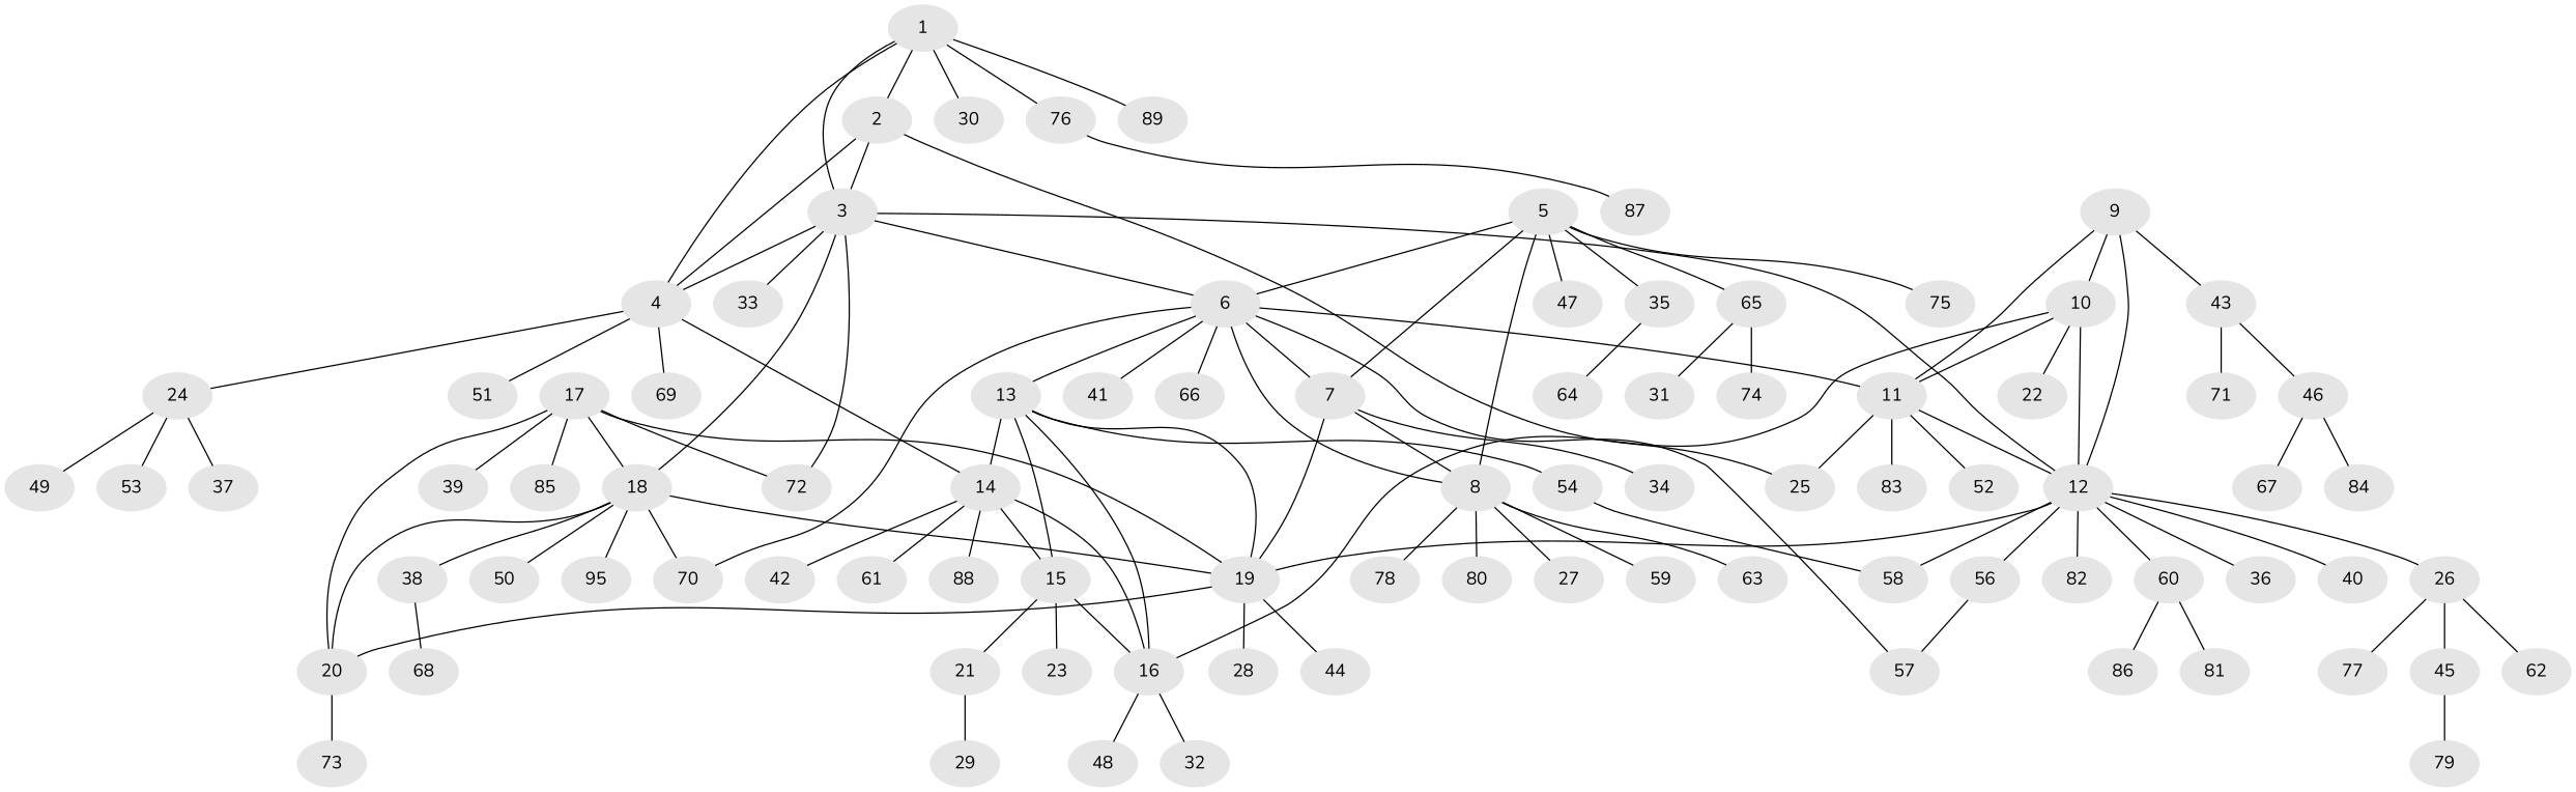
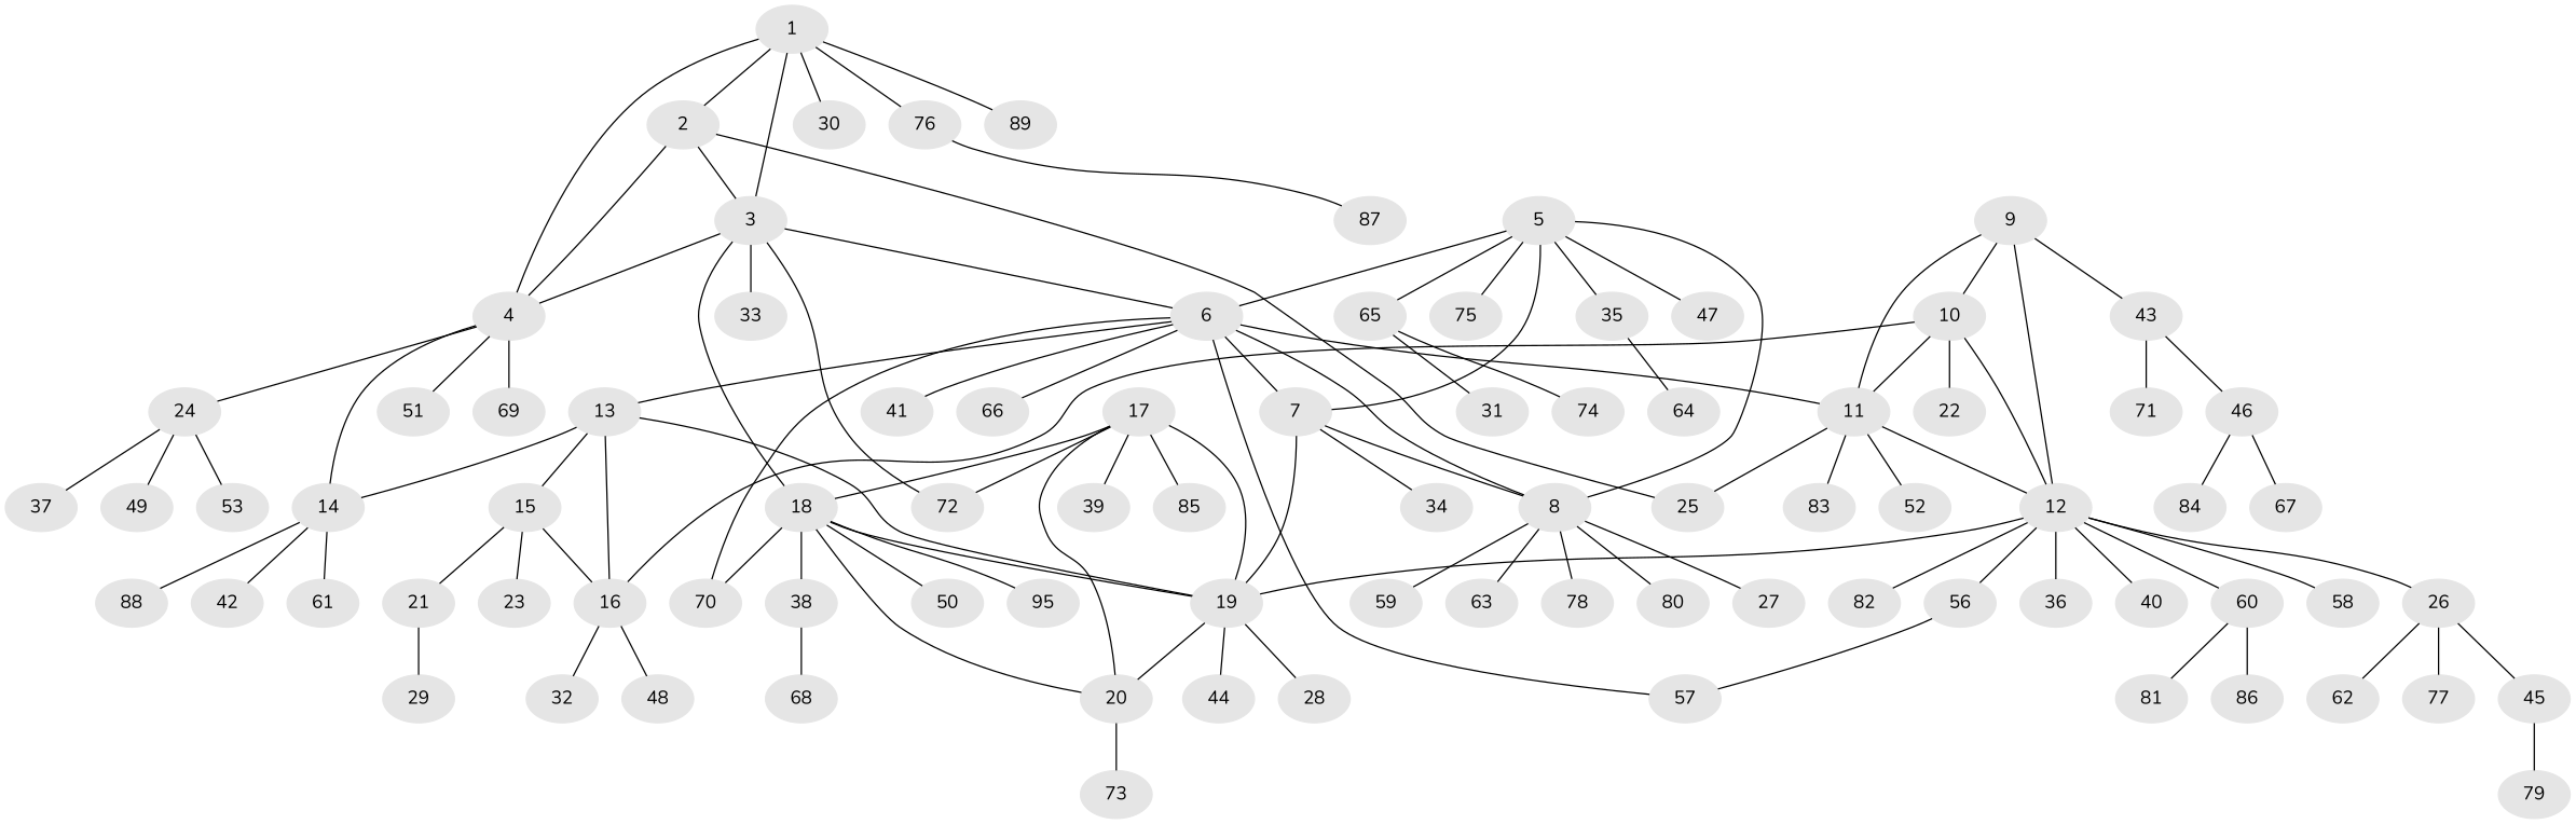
  graph {
    fontname=Nunito
    node [color=gray90 fontname=Nunito style=filled]
    edge [fontname=Nunito]
    1
    2
    3
    4
    30
    76
    89
    25
    6
    12
    18
    33
    72
    14
    24
    51
    69
    87
    7
    8
    11
    13
    41
    57
    66
    70
    19
    26
    36
    40
    56
    58
    60
    82
    20
    38
    50
    n38 [label=95]
    16
    15
    42
    61
    88
    37
    49
    53
    5
    35
    47
    65
    75
    34
    27
    59
    63
    78
    80
    64
    31
    74
    52
    83
-   54
    28
    44
    9
    10
    43
    22
    46
    71
    32
    48
    45
    62
    77
    81
    86
    21
    23
    29
    17
    39
    85
    73
    68
    79
    67
    84
    1 -- 2
    1 -- 3
    1 -- 4
    1 -- 30
    1 -- 76
    1 -- 89
    2 -- 3
    2 -- 4
    2 -- 25
    3 -- 4
    3 -- 6
-   3 -- 12
    3 -- 18
    3 -- 33
    3 -- 72
    4 -- 14
    4 -- 24
    4 -- 51
    4 -- 69
    76 -- 87
    6 -- 7
    6 -- 8
    6 -- 11
    6 -- 13
    6 -- 41
    6 -- 57
    6 -- 66
    6 -- 70
    12 -- 19
    12 -- 26
    12 -- 36
    12 -- 40
    12 -- 56
    12 -- 58
    12 -- 60
    12 -- 82
    18 -- 70
    18 -- 19
    18 -- 20
    18 -- 38
    18 -- 50
    18 -- n38
-   14 -- 16
-   14 -- 15
    14 -- 42
    14 -- 61
    14 -- 88
    24 -- 37
    24 -- 49
    24 -- 53
    7 -- 8
    7 -- 19
    7 -- 34
    8 -- 27
    8 -- 59
    8 -- 63
    8 -- 78
    8 -- 80
    11 -- 25
    11 -- 12
    11 -- 52
    11 -- 83
    13 -- 14
    13 -- 19
    13 -- 16
    13 -- 15
-   13 -- 54
    19 -- 20
    19 -- 28
    19 -- 44
    26 -- 45
    26 -- 62
    26 -- 77
    56 -- 57
    60 -- 81
    60 -- 86
    20 -- 73
    38 -- 68
    16 -- 32
    16 -- 48
    15 -- 16
    15 -- 21
    15 -- 23
    5 -- 6
    5 -- 7
    5 -- 8
    5 -- 35
    5 -- 47
    5 -- 65
    5 -- 75
    35 -- 64
    65 -- 31
    65 -- 74
-   54 -- 58
    9 -- 12
    9 -- 11
    9 -- 10
    9 -- 43
    10 -- 12
    10 -- 11
    10 -- 16
    10 -- 22
    43 -- 46
    43 -- 71
    46 -- 67
    46 -- 84
    45 -- 79
    21 -- 29
    17 -- 18
    17 -- 72
    17 -- 19
    17 -- 20
    17 -- 39
    17 -- 85
  }
